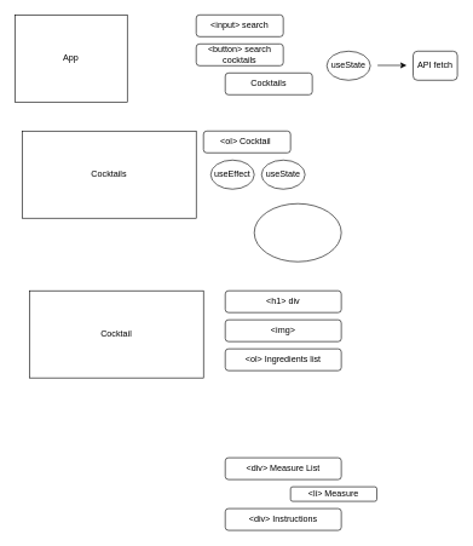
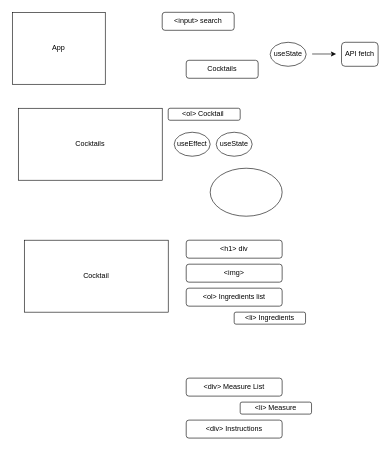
  <mxCell id="0" />
  <mxCell id="1" parent="0" />
  <mxCell id="2" value="Cocktails" style="whiteSpace=wrap;html=1;" parent="1" vertex="1"><mxGeometry x="30" y="180" width="240" height="120" as="geometry" /></mxCell>
- <mxCell id="3" value="&amp;lt;ol&amp;gt; Cocktail&amp;nbsp;" style="rounded=1;whiteSpace=wrap;html=1;" parent="1" vertex="1"><mxGeometry x="280" y="180" width="120" height="30" as="geometry" /></mxCell>
+ <mxCell id="3" value="&amp;lt;ol&amp;gt; Cocktail&amp;nbsp;" style="rounded=1;whiteSpace=wrap;html=1;" parent="1" vertex="1"><mxGeometry x="280" y="180" width="120" height="20" as="geometry" /></mxCell>
  <mxCell id="4" value="Cocktail" style="rounded=0;whiteSpace=wrap;html=1;" parent="1" vertex="1"><mxGeometry x="40" y="400" width="240" height="120" as="geometry" /></mxCell>
  <mxCell id="5" value="&amp;lt;h1&amp;gt; div" style="rounded=1;whiteSpace=wrap;html=1;" parent="1" vertex="1"><mxGeometry x="310" y="400" width="160" height="30" as="geometry" /></mxCell>
  <mxCell id="6" value="&amp;lt;img&amp;gt;" style="rounded=1;whiteSpace=wrap;html=1;" parent="1" vertex="1"><mxGeometry x="310" y="440" width="160" height="30" as="geometry" /></mxCell>
  <mxCell id="7" value="&amp;lt;ol&amp;gt; Ingredients list" style="rounded=1;whiteSpace=wrap;html=1;" parent="1" vertex="1"><mxGeometry x="310" y="480" width="160" height="30" as="geometry" /></mxCell>
  <mxCell id="8" value="useEffect" style="ellipse;whiteSpace=wrap;html=1;" parent="1" vertex="1"><mxGeometry x="290" y="220" width="60" height="40" as="geometry" /></mxCell>
  <mxCell id="9" value="useState" style="ellipse;whiteSpace=wrap;html=1;" parent="1" vertex="1"><mxGeometry x="360" y="220" width="60" height="40" as="geometry" /></mxCell>
  <mxCell id="10" value="App" style="whiteSpace=wrap;html=1;" parent="1" vertex="1"><mxGeometry x="20" y="20" width="155" height="120" as="geometry" /></mxCell>
  <mxCell id="11" value="Cocktails" style="rounded=1;whiteSpace=wrap;html=1;" parent="1" vertex="1"><mxGeometry x="310" y="100" width="120" height="30" as="geometry" /></mxCell>
  <mxCell id="12" value="" style="endArrow=classic;html=1;" parent="1" edge="1"><mxGeometry width="50" height="50" relative="1" as="geometry"><mxPoint x="520" y="89.5" as="sourcePoint" /><mxPoint x="560" y="89.5" as="targetPoint" /></mxGeometry></mxCell>
  <mxCell id="13" value="useState" style="ellipse;whiteSpace=wrap;html=1;" parent="1" vertex="1"><mxGeometry x="450" y="70" width="60" height="40" as="geometry" /></mxCell>
  <mxCell id="14" value="" style="ellipse;whiteSpace=wrap;html=1;" parent="1" vertex="1"><mxGeometry x="350" y="280" width="120" height="80" as="geometry" /></mxCell>
+ <mxCell id="15" value="&amp;lt;li&amp;gt; Ingredients" style="rounded=1;whiteSpace=wrap;html=1;" vertex="1" parent="1"><mxGeometry x="390" y="520" width="119" height="20" as="geometry" /></mxCell>
  <mxCell id="16" value="&amp;lt;div&amp;gt; Instructions" style="rounded=1;whiteSpace=wrap;html=1;" vertex="1" parent="1"><mxGeometry x="310" y="700" width="160" height="30" as="geometry" /></mxCell>
  <mxCell id="17" value="API fetch" style="rounded=1;whiteSpace=wrap;html=1;" vertex="1" parent="1"><mxGeometry x="569" y="70" width="61" height="40" as="geometry" /></mxCell>
- <mxCell id="18" value="&amp;lt;button&amp;gt; search cocktails" style="rounded=1;whiteSpace=wrap;html=1;" vertex="1" parent="1"><mxGeometry x="270" y="60" width="120" height="30" as="geometry" /></mxCell>
  <mxCell id="19" value="&amp;lt;input&amp;gt; search" style="rounded=1;whiteSpace=wrap;html=1;" vertex="1" parent="1"><mxGeometry x="270" y="20" width="120" height="30" as="geometry" /></mxCell>
  <mxCell id="20" value="&amp;lt;div&amp;gt; Measure List" style="rounded=1;whiteSpace=wrap;html=1;" vertex="1" parent="1"><mxGeometry x="310" y="630" width="160" height="30" as="geometry" /></mxCell>
  <mxCell id="21" value="&amp;lt;li&amp;gt; Measure" style="rounded=1;whiteSpace=wrap;html=1;" vertex="1" parent="1"><mxGeometry x="400" y="670" width="119" height="20" as="geometry" /></mxCell>
